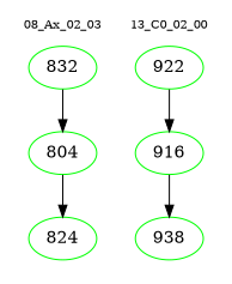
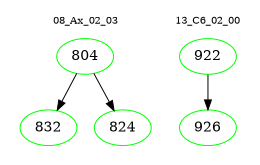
  digraph {
    node [color=green]
    edge [color=black]
    n1 [label=804]
    n2 [label=832]
    n3 [label=824]
-   n4 [label=916]
+   n4 [label=926]
    n5 [label=922]
-   n6 [label=938]
    subgraph cluster_1 {
      color=white
      fontsize=10
      label="08_Ax_02_03"
      n1
      n2
      n3
    }
    subgraph cluster_2 {
      color=white
      fontsize=10
-     label="13_C0_02_00"
+     label="13_C6_02_00"
      n4
      n5
-     n6
    }
-   n2 -> n1
+   n1 -> n2
    n1 -> n3
-   n4 -> n6
    n5 -> n4
  }
